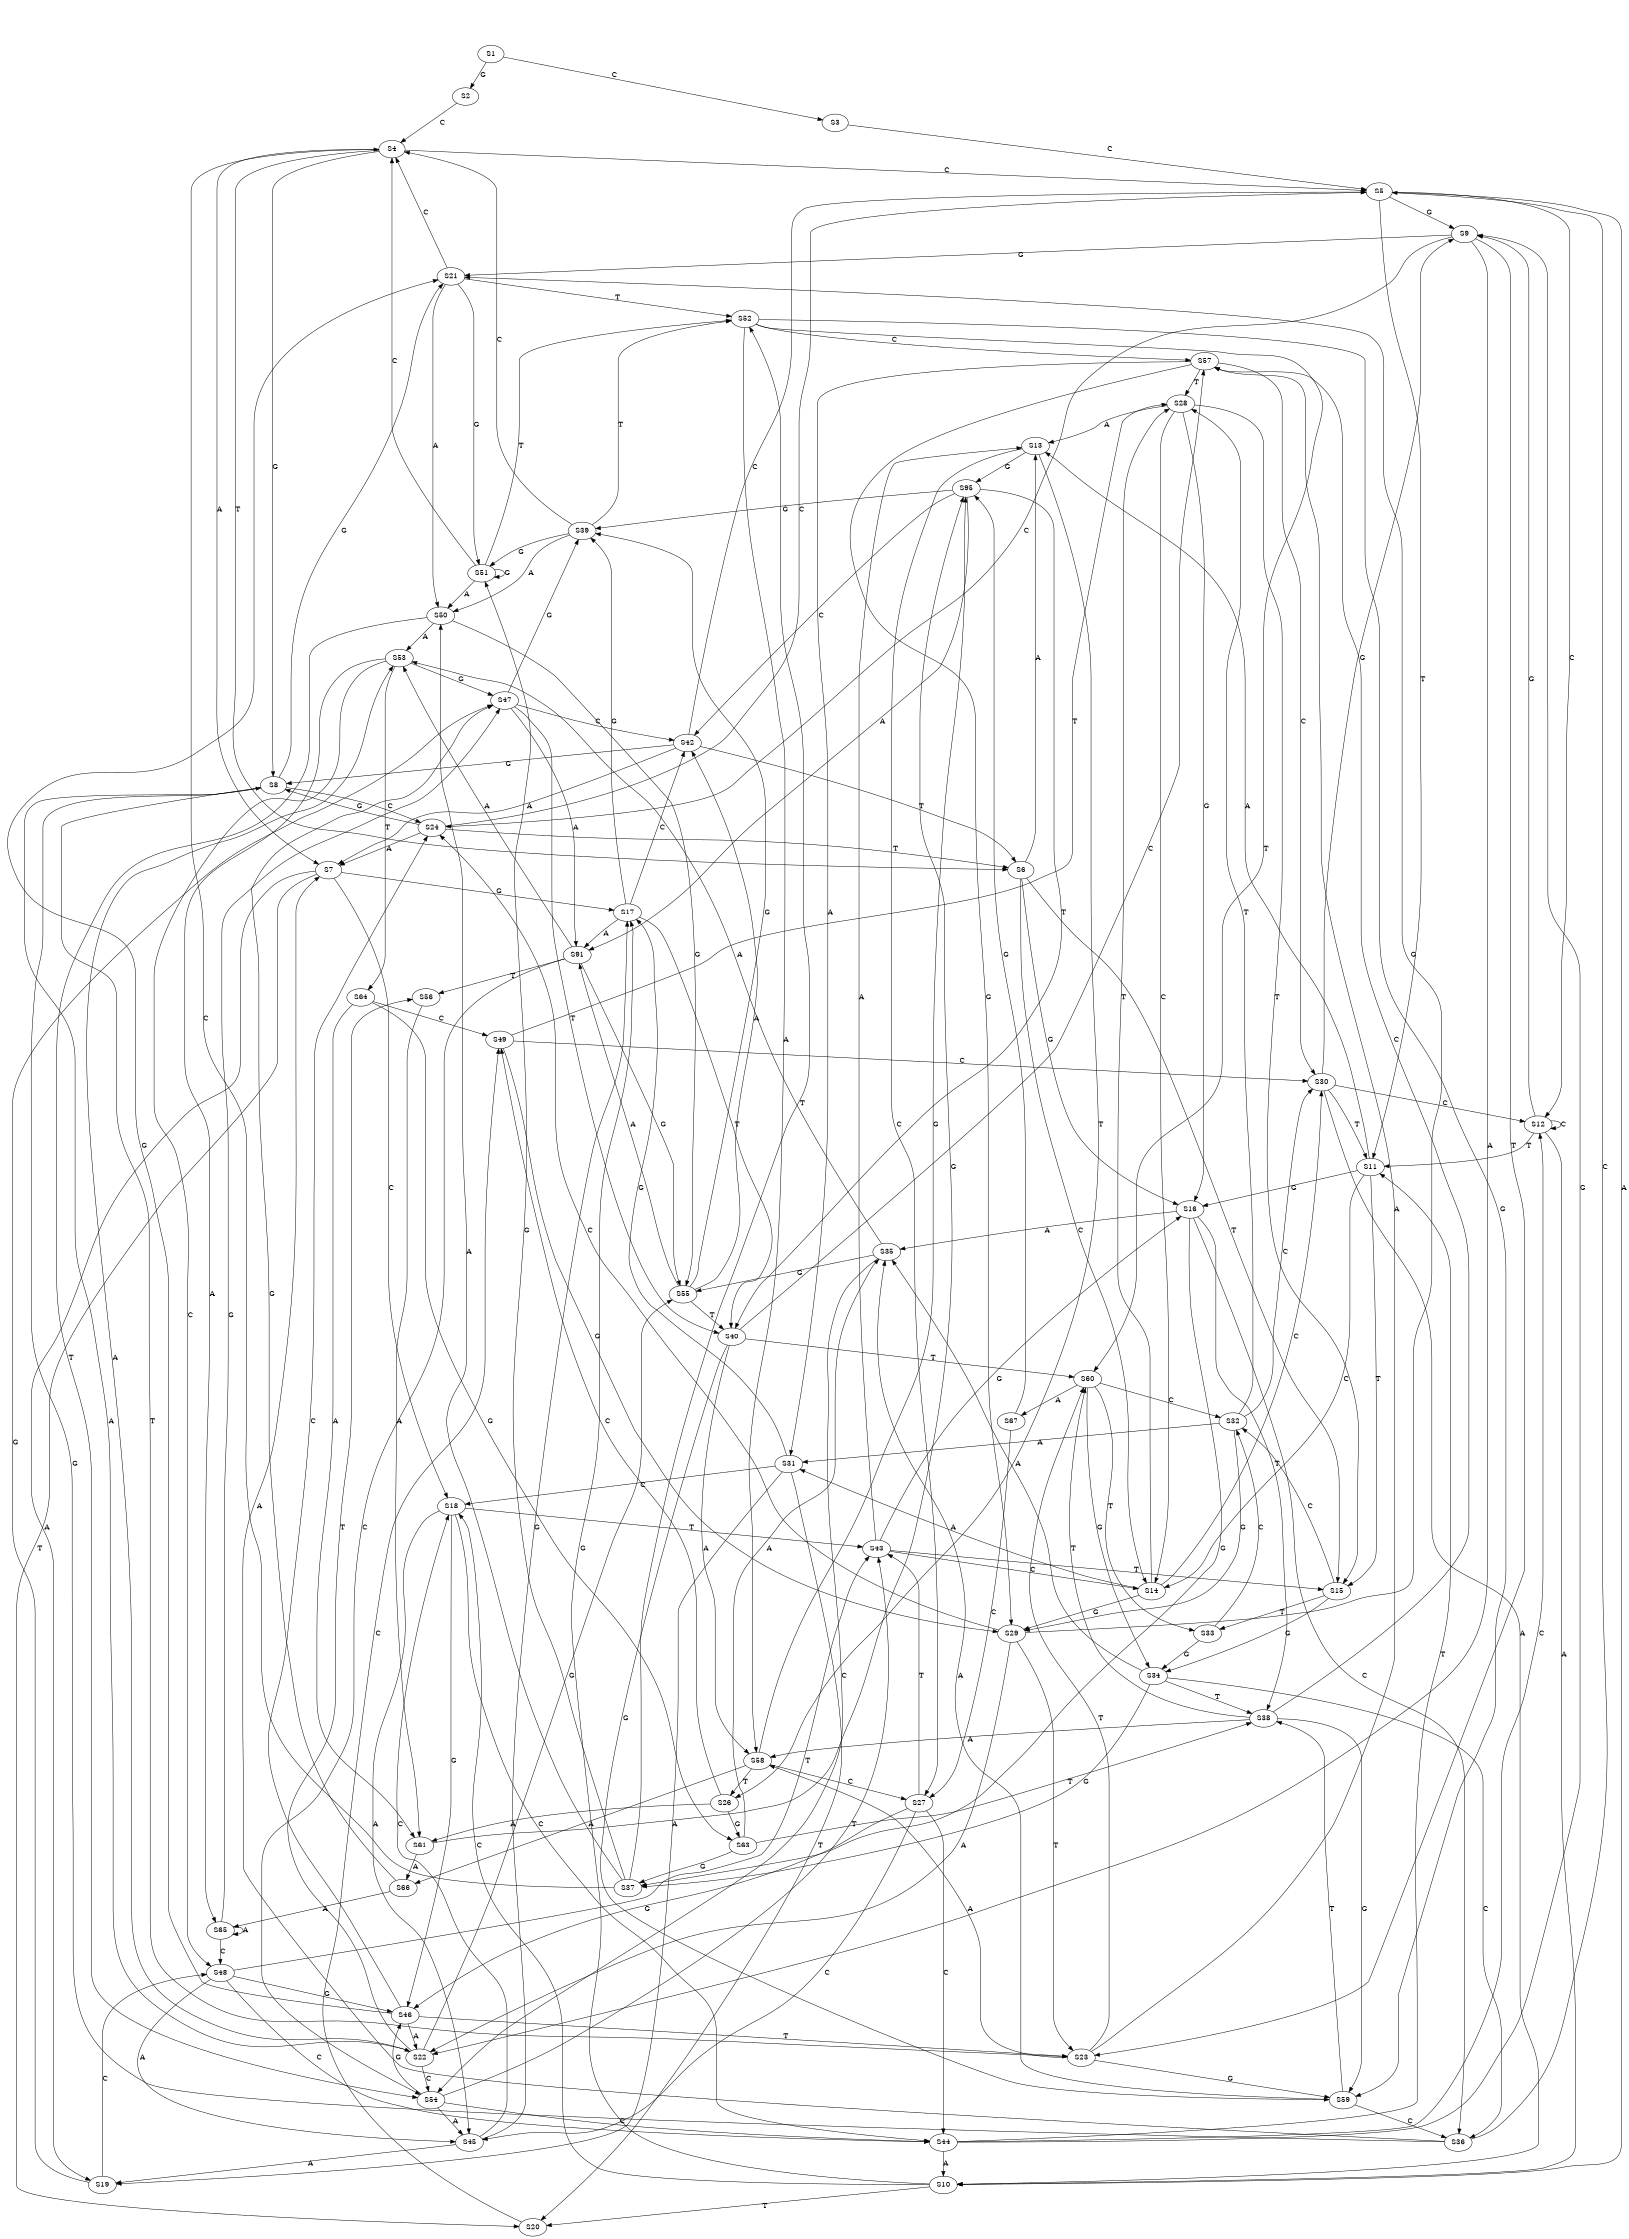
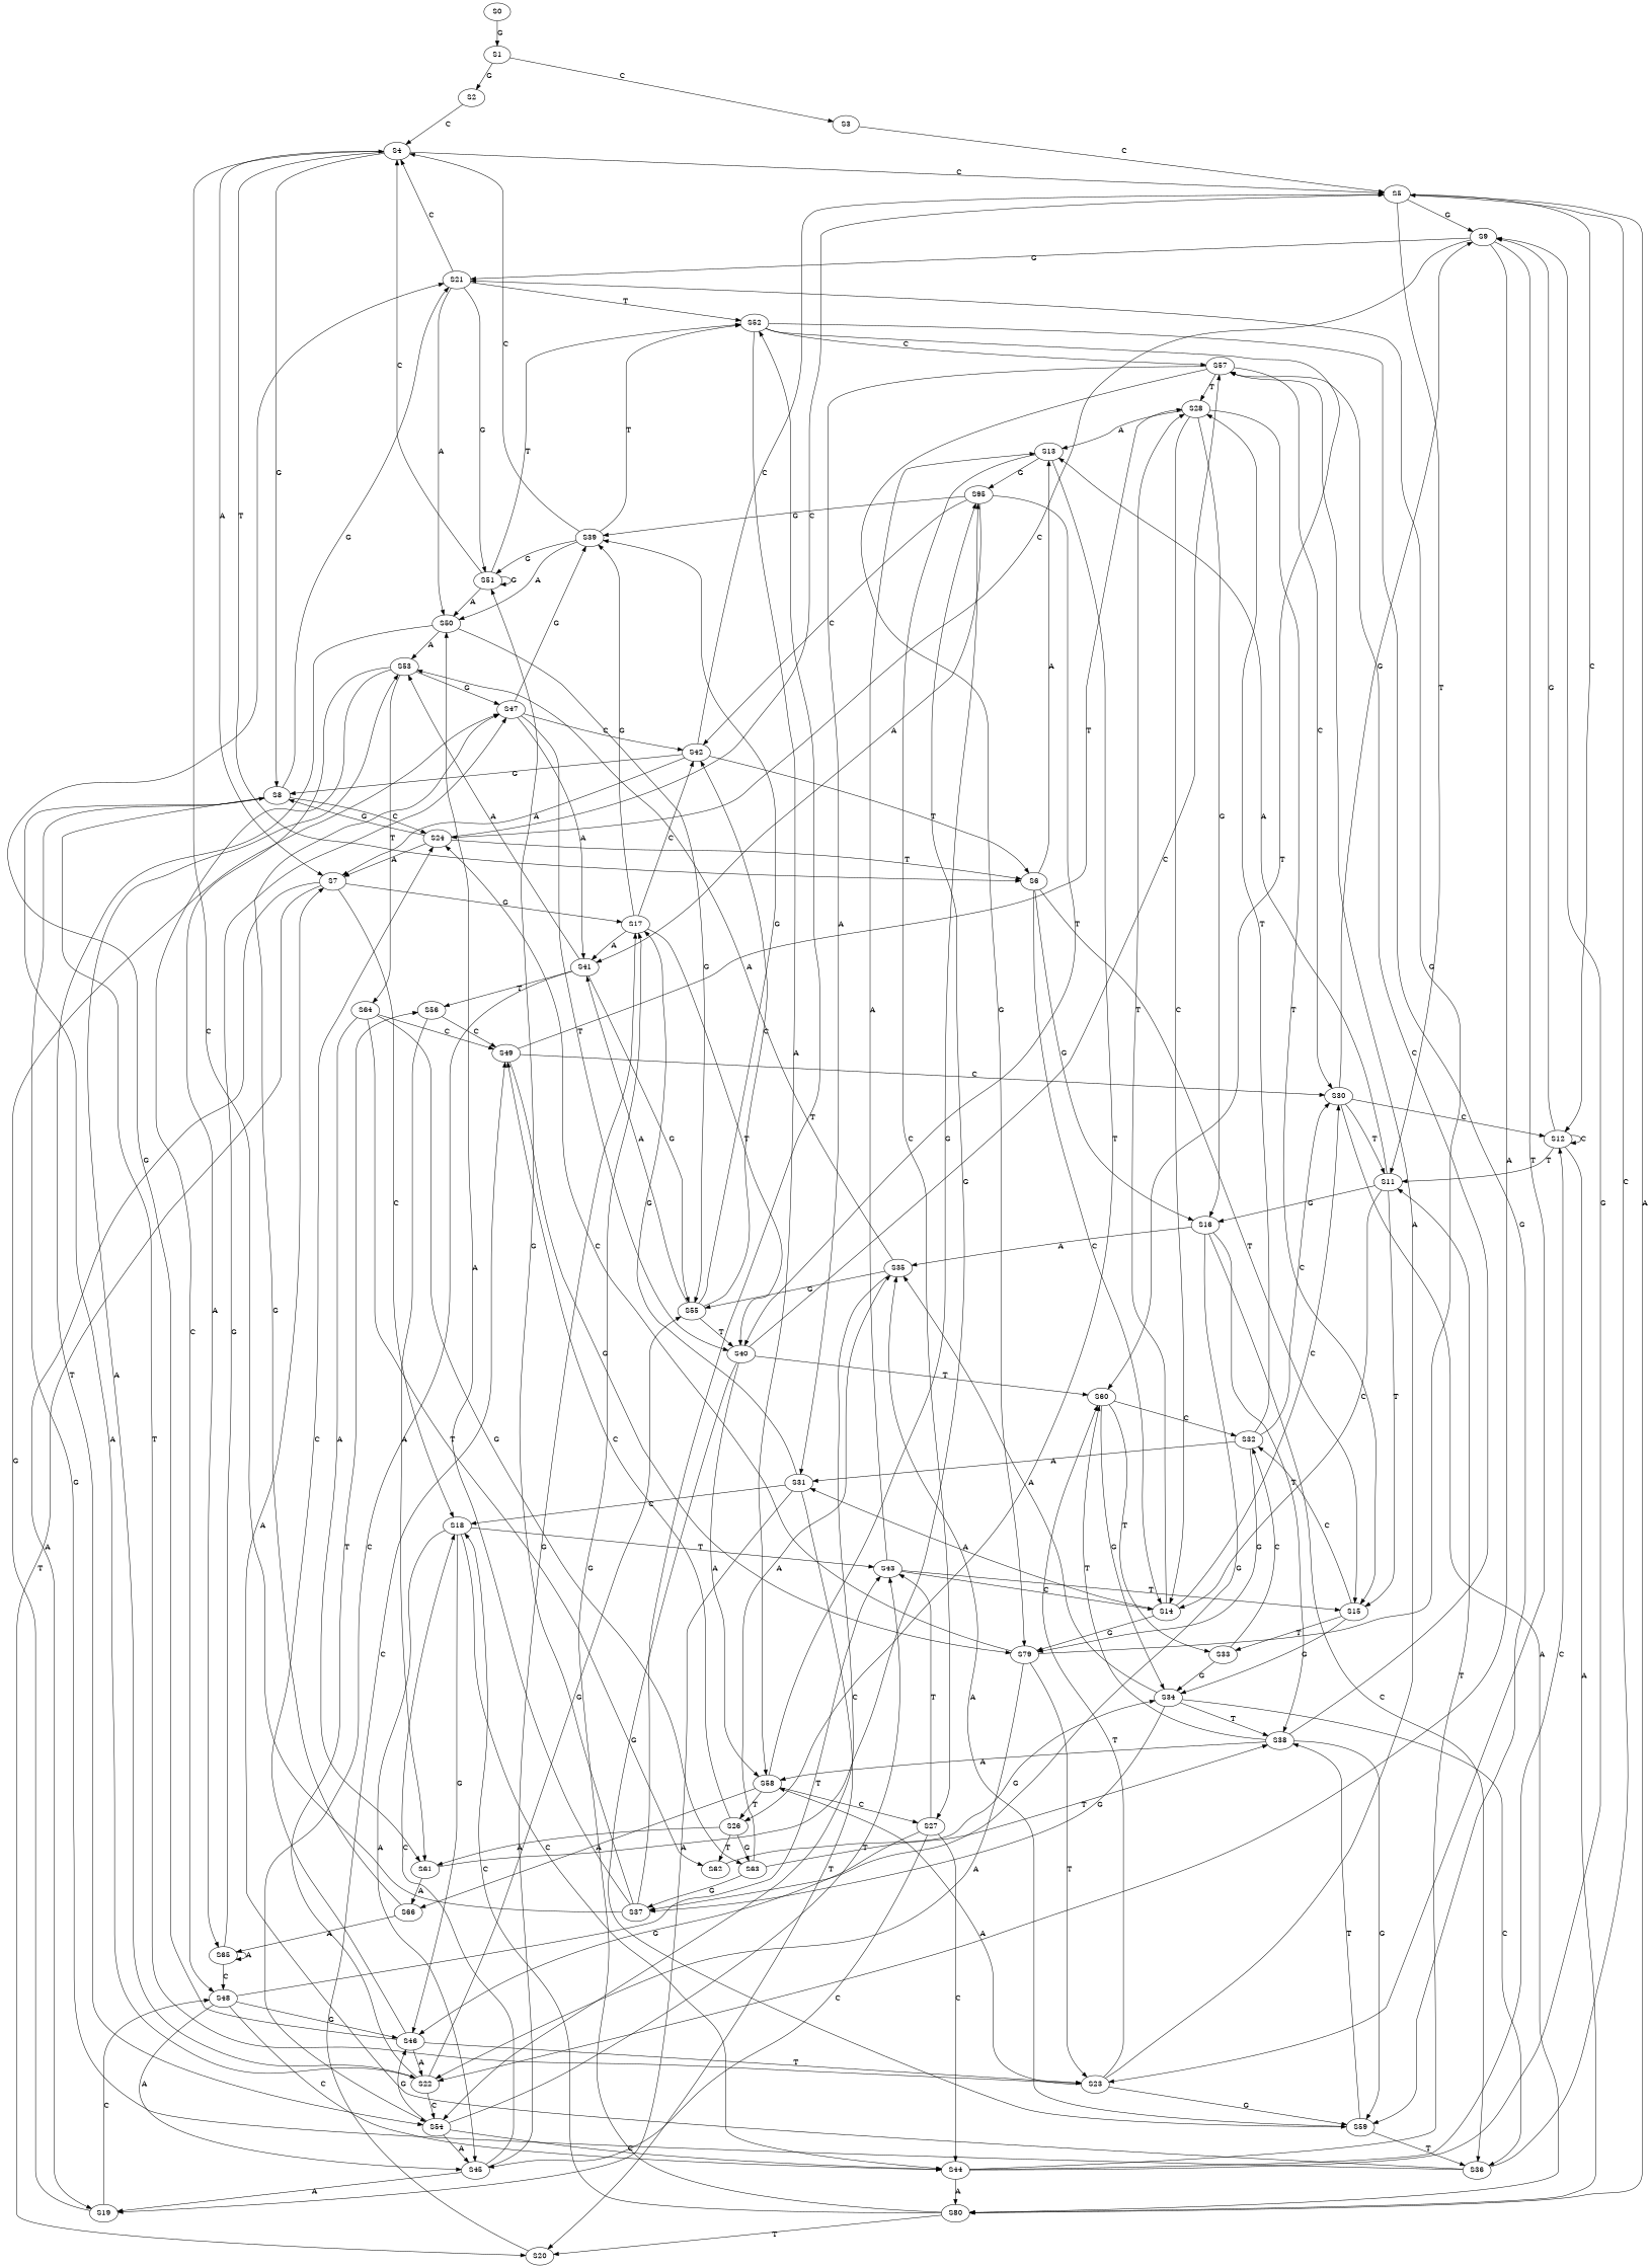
  strict digraph {
+   S0
    S1
    S2
    S3
    S4
    S5
    S6
    S7
    S8
    S9
-   S10
+   S10 [label=S80]
    S11
    S12
    S13
    S14
    S15
    S16
    S17
    S18
    S19
    S20
    S21
    S22
    S23
    S24
    n26 [label=S95]
    S26
    S27
    S28
-   S29
+   S29 [label=S79]
    S30
    S31
    S32
    S33
    S34
    S35
    S36
    S37
    S38
    S39
    S40
-   S41 [label=S91]
+   S41
    S42
    S43
    S44
    S45
    S46
    S47
    S48
    S49
    S50
    S51
    S52
    S53
    S54
    S55
    S56
    S57
    S58
    S59
    S60
    S61
+   S62
    S63
    S64
    S65
    S66
-   S67
+   S0 -> S1 [label=G]
    S1 -> S2 [label=G]
    S1 -> S3 [label=C]
    S2 -> S4 [label=C]
    S3 -> S5 [label=C]
    S4 -> S5 [label=C]
    S4 -> S6 [label=T]
    S4 -> S7 [label=A]
    S4 -> S8 [label=G]
    S5 -> S9 [label=G]
    S5 -> S10 [label=A]
    S5 -> S11 [label=T]
    S5 -> S12 [label=C]
    S6 -> S13 [label=A]
    S6 -> S14 [label=C]
    S6 -> S15 [label=T]
    S6 -> S16 [label=G]
    S7 -> S17 [label=G]
    S7 -> S18 [label=C]
    S7 -> S19 [label=A]
    S7 -> S20 [label=T]
    S8 -> S21 [label=G]
    S8 -> S22 [label=A]
    S8 -> S23 [label=T]
    S8 -> S24 [label=C]
    S9 -> S21 [label=G]
    S9 -> S22 [label=A]
    S9 -> S23 [label=T]
    S9 -> S24 [label=C]
    S10 -> S17 [label=G]
    S10 -> S18 [label=C]
    S10 -> S20 [label=T]
    S11 -> S13 [label=A]
    S11 -> S14 [label=C]
    S11 -> S15 [label=T]
    S11 -> S16 [label=G]
    S12 -> S9 [label=G]
    S12 -> S10 [label=A]
    S12 -> S11 [label=T]
    S12 -> S12 [label=C]
    S13 -> n26 [label=G]
    S13 -> S26 [label=T]
    S13 -> S27 [label=C]
    S14 -> S28 [label=T]
    S14 -> S29 [label=G]
    S14 -> S30 [label=C]
    S14 -> S31 [label=A]
    S15 -> S32 [label=C]
    S15 -> S33 [label=T]
    S15 -> S34 [label=G]
    S16 -> S35 [label=A]
    S16 -> S36 [label=C]
    S16 -> S37 [label=G]
    S16 -> S38 [label=T]
    S17 -> S39 [label=G]
    S17 -> S40 [label=T]
    S17 -> S41 [label=A]
    S17 -> S42 [label=C]
    S18 -> S43 [label=T]
    S18 -> S44 [label=C]
    S18 -> S45 [label=A]
    S18 -> S46 [label=G]
    S19 -> S47 [label=G]
    S19 -> S48 [label=C]
    S20 -> S49 [label=C]
    S21 -> S4 [label=C]
    S21 -> S50 [label=A]
    S21 -> S51 [label=G]
    S21 -> S52 [label=T]
    S22 -> S53 [label=A]
    S22 -> S54 [label=C]
    S22 -> S55 [label=G]
    S22 -> S56 [label=T]
    S23 -> S57 [label=A]
    S23 -> S58 [label=A]
    S23 -> S59 [label=G]
    S23 -> S60 [label=T]
    S24 -> S5 [label=C]
    S24 -> S6 [label=T]
    S24 -> S7 [label=A]
    S24 -> S8 [label=G]
    n26 -> S39 [label=G]
    n26 -> S40 [label=T]
    n26 -> S41 [label=A]
    n26 -> S42 [label=C]
    S26 -> S49 [label=C]
    S26 -> S61 [label=A]
+   S26 -> S62 [label=T]
    S26 -> S63 [label=G]
    S27 -> S43 [label=T]
    S27 -> S44 [label=C]
    S27 -> S45 [label=C]
    S27 -> S46 [label=G]
    S28 -> S13 [label=A]
    S28 -> S14 [label=C]
    S28 -> S15 [label=T]
    S28 -> S16 [label=G]
    S29 -> S21 [label=G]
    S29 -> S22 [label=A]
    S29 -> S23 [label=T]
    S29 -> S24 [label=C]
    S30 -> S9 [label=G]
    S30 -> S10 [label=A]
    S30 -> S11 [label=T]
    S30 -> S12 [label=C]
    S31 -> S17 [label=G]
    S31 -> S18 [label=C]
    S31 -> S19 [label=A]
    S31 -> S20 [label=T]
    S32 -> S28 [label=T]
    S32 -> S29 [label=G]
    S32 -> S30 [label=C]
    S32 -> S31 [label=A]
    S33 -> S32 [label=C]
    S33 -> S34 [label=G]
    S34 -> S35 [label=A]
    S34 -> S36 [label=C]
    S34 -> S37 [label=G]
    S34 -> S38 [label=T]
    S35 -> S53 [label=A]
    S35 -> S54 [label=C]
    S35 -> S55 [label=G]
    S36 -> S5 [label=C]
    S36 -> S7 [label=A]
    S36 -> S8 [label=G]
    S37 -> S4 [label=C]
    S37 -> S50 [label=A]
    S37 -> S51 [label=G]
    S37 -> S52 [label=T]
    S38 -> S57 [label=C]
    S38 -> S58 [label=A]
    S38 -> S59 [label=G]
    S38 -> S60 [label=T]
    S39 -> S4 [label=C]
    S39 -> S50 [label=A]
    S39 -> S51 [label=G]
    S39 -> S52 [label=T]
    S40 -> S57 [label=C]
    S40 -> S58 [label=A]
    S40 -> S59 [label=G]
    S40 -> S60 [label=T]
    S41 -> S53 [label=A]
    S41 -> S54 [label=C]
    S41 -> S55 [label=G]
    S41 -> S56 [label=T]
    S42 -> S5 [label=C]
    S42 -> S6 [label=T]
    S42 -> S7 [label=A]
    S42 -> S8 [label=G]
    S43 -> S13 [label=A]
    S43 -> S14 [label=C]
    S43 -> S15 [label=T]
-   S43 -> S16 [label=G]
    S44 -> S9 [label=G]
    S44 -> S10 [label=A]
    S44 -> S11 [label=T]
    S44 -> S12 [label=C]
    S45 -> S17 [label=G]
    S45 -> S18 [label=C]
    S45 -> S19 [label=A]
    S46 -> S21 [label=G]
    S46 -> S22 [label=A]
    S46 -> S23 [label=T]
    S46 -> S24 [label=C]
    S47 -> S39 [label=G]
    S47 -> S40 [label=T]
    S47 -> S41 [label=A]
    S47 -> S42 [label=C]
    S48 -> S43 [label=T]
    S48 -> S44 [label=C]
    S48 -> S45 [label=A]
    S48 -> S46 [label=G]
    S49 -> S28 [label=T]
    S49 -> S29 [label=G]
    S49 -> S30 [label=C]
    S50 -> S53 [label=A]
    S50 -> S54 [label=T]
    S50 -> S55 [label=G]
    S51 -> S4 [label=C]
    S51 -> S50 [label=A]
    S51 -> S51 [label=G]
    S51 -> S52 [label=T]
    S52 -> S57 [label=C]
    S52 -> S58 [label=A]
    S52 -> S59 [label=G]
    S52 -> S60 [label=T]
    S53 -> S47 [label=G]
    S53 -> S48 [label=C]
    S53 -> S64 [label=T]
    S53 -> S65 [label=A]
    S54 -> S43 [label=T]
    S54 -> S44 [label=C]
    S54 -> S45 [label=A]
    S54 -> S46 [label=G]
    S55 -> S39 [label=G]
    S55 -> S40 [label=T]
    S55 -> S41 [label=A]
-   S55 -> S42 [label=A]
+   S55 -> S42 [label=C]
+   S56 -> S49 [label=C]
    S56 -> S61 [label=A]
    S57 -> S28 [label=T]
    S57 -> S29 [label=G]
    S57 -> S30 [label=C]
    S57 -> S31 [label=A]
    S58 -> n26 [label=G]
    S58 -> S26 [label=T]
    S58 -> S27 [label=C]
    S58 -> S66 [label=A]
    S59 -> S35 [label=A]
-   S59 -> S36 [label=C]
+   S59 -> S36 [label=T]
    S59 -> S38 [label=T]
    S60 -> S32 [label=C]
    S60 -> S33 [label=T]
    S60 -> S34 [label=G]
-   S60 -> S67 [label=A]
    S61 -> n26 [label=G]
    S61 -> S66 [label=A]
+   S62 -> S34 [label=G]
    S63 -> S35 [label=A]
    S63 -> S37 [label=G]
    S63 -> S38 [label=T]
    S64 -> S49 [label=C]
    S64 -> S61 [label=A]
+   S64 -> S62 [label=T]
    S64 -> S63 [label=G]
    S65 -> S47 [label=G]
    S65 -> S48 [label=C]
    S65 -> S65 [label=A]
    S66 -> S47 [label=G]
    S66 -> S65 [label=A]
-   S67 -> n26 [label=G]
-   S67 -> S27 [label=C]
  }
